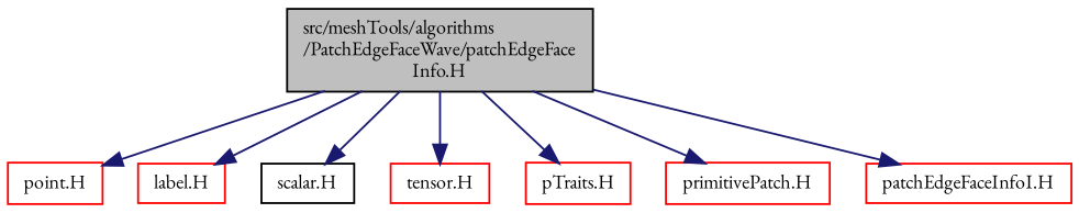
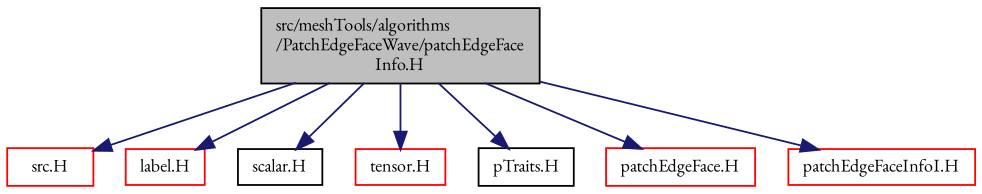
  digraph {
    fontname="EB Garamond"
    node [color=red fontname="EB Garamond" fontsize=10 shape=record]
    edge [color=midnightblue fontname="EB Garamond" fontsize=10 labelfontname=Helvetica labelfontsize=10 style=solid]
    n1 [color=black fillcolor=grey75 fontcolor=black height=0.2 label="src/meshTools/algorithms\l/PatchEdgeFaceWave/patchEdgeFace\lInfo.H" style=filled width=0.4]
-   n2 [height=0.2 label="point.H" width=0.4]
+   n2 [height=0.2 label="src.H" width=0.4]
    n3 [height=0.2 label="label.H" width=0.4]
    n4 [color=black height=0.2 label="scalar.H" width=0.4]
    n5 [height=0.2 label="tensor.H" width=0.4]
-   n6 [height=0.2 label="pTraits.H" width=0.4]
-   n7 [height=0.2 label="primitivePatch.H" width=0.4]
+   n6 [color=black height=0.2 label="pTraits.H" width=0.4]
+   n7 [height=0.2 label="patchEdgeFace.H" width=0.4]
    n8 [height=0.2 label="patchEdgeFaceInfoI.H" width=0.4]
    n1 -> n2
    n1 -> n3
    n1 -> n4
    n1 -> n5
    n1 -> n6
    n1 -> n7
    n1 -> n8
  }
